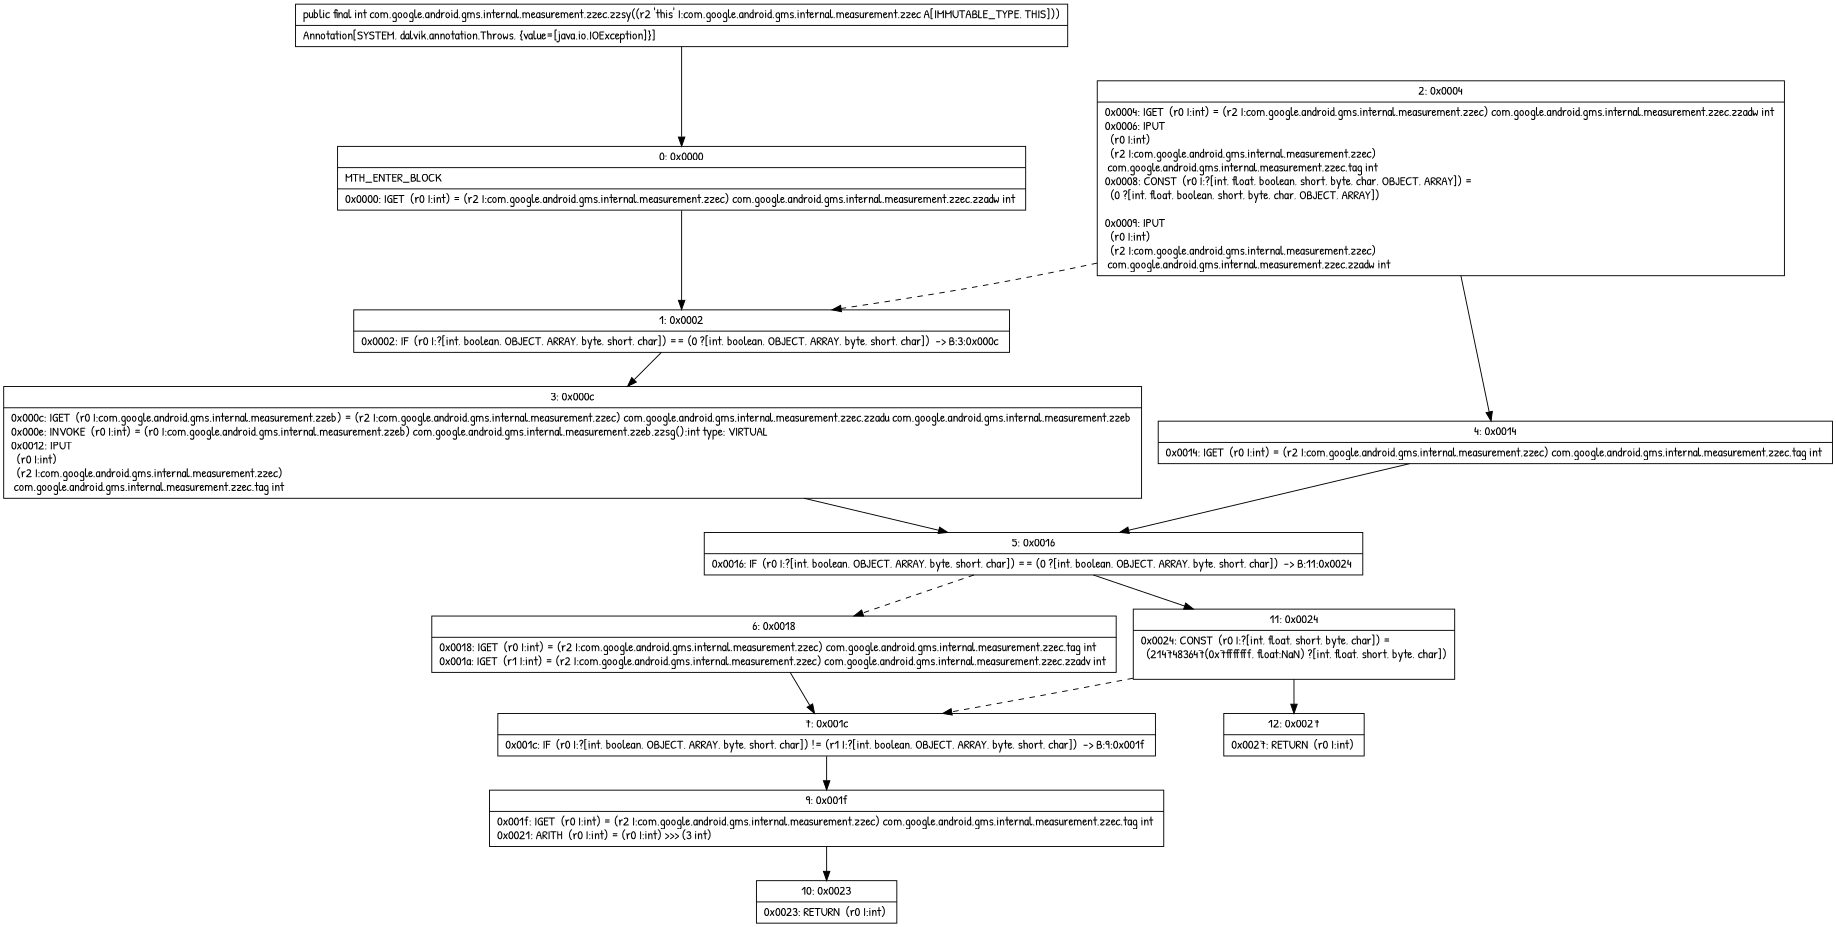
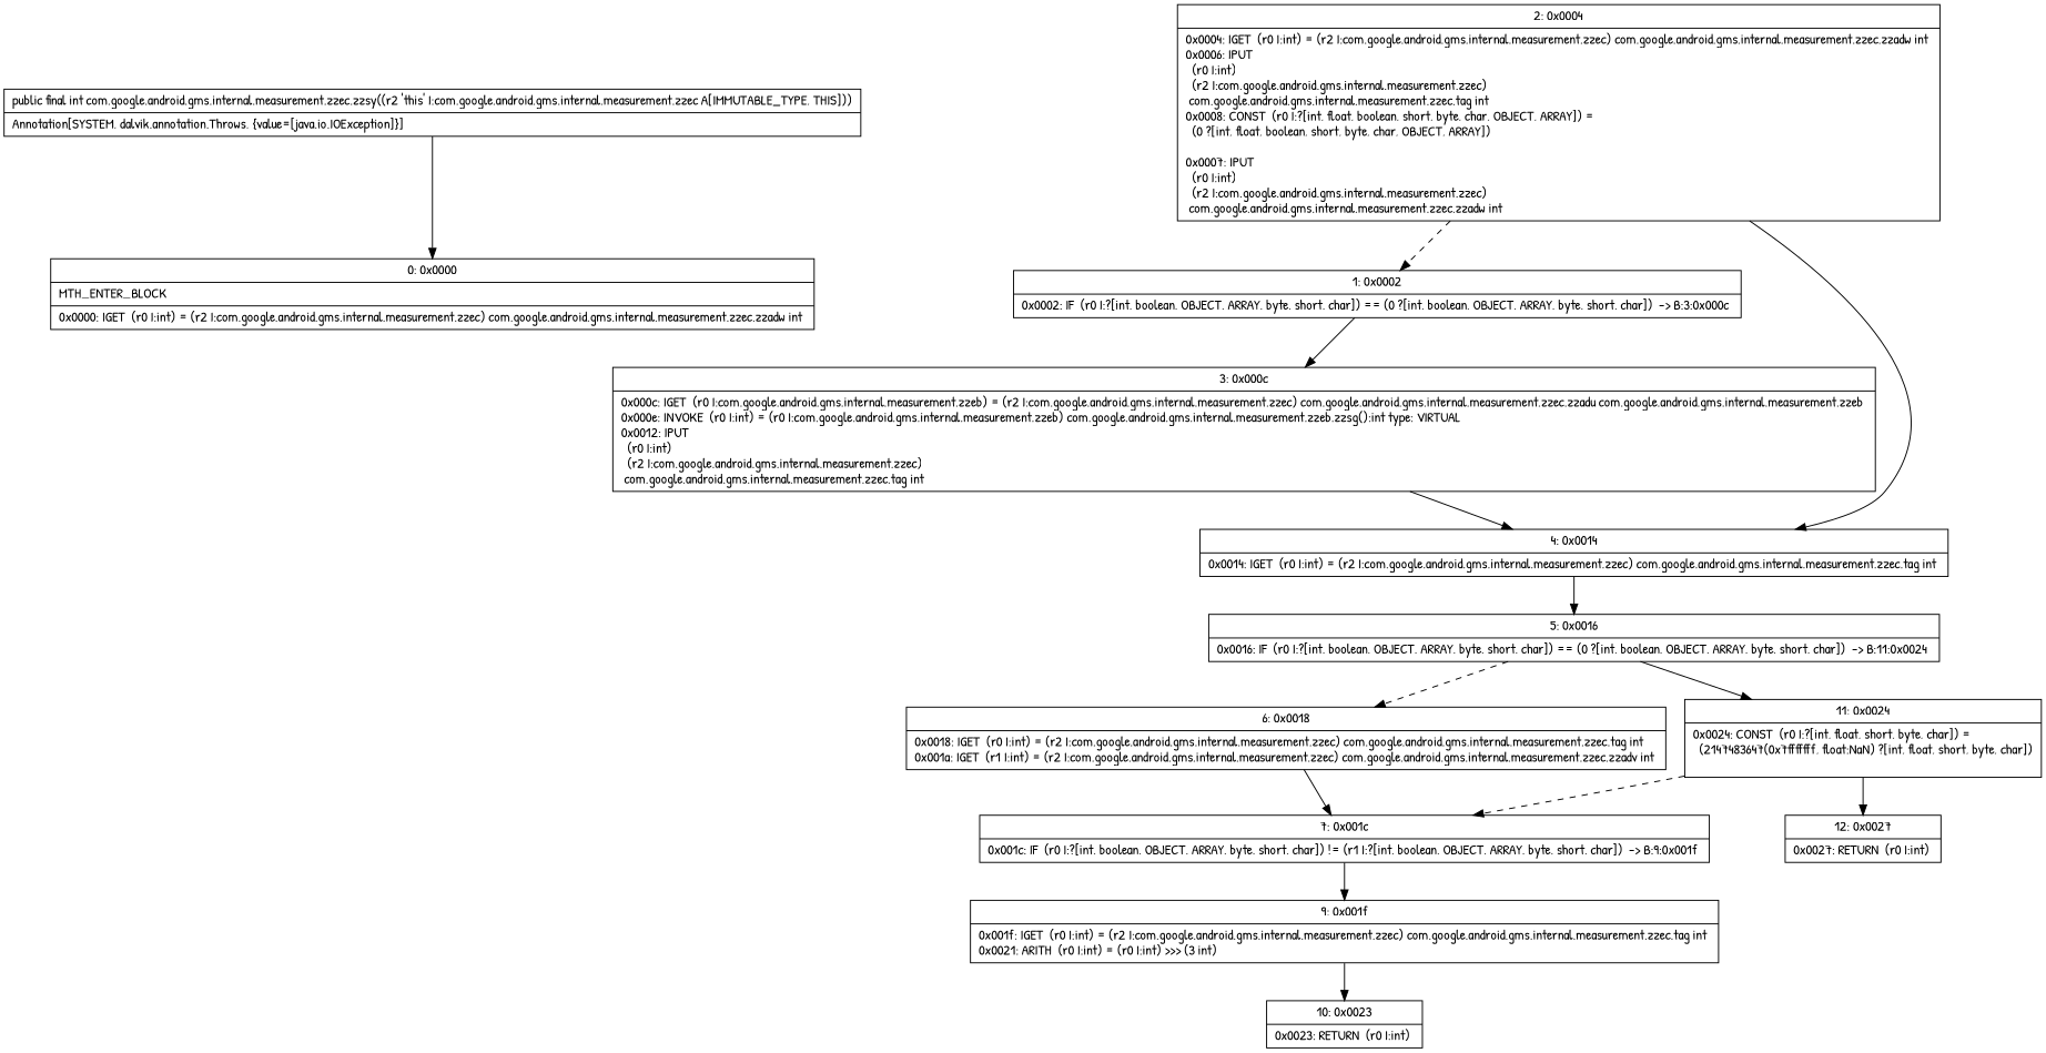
  digraph {
    fontname="Patrick Hand"
    node [fontname="Patrick Hand" shape=record]
    edge [fontname="Patrick Hand"]
    n1 [label="{0\:\ 0x0000|MTH_ENTER_BLOCK\l|0x0000: IGET  (r0 I:int) = (r2 I:com.google.android.gms.internal.measurement.zzec) com.google.android.gms.internal.measurement.zzec.zzadw int \l}"]
    n2 [label="{1\:\ 0x0002|0x0002: IF  (r0 I:?[int, boolean, OBJECT, ARRAY, byte, short, char]) == (0 ?[int, boolean, OBJECT, ARRAY, byte, short, char])  \-\> B:3:0x000c \l}"]
    n3 [label="{3\:\ 0x000c|0x000c: IGET  (r0 I:com.google.android.gms.internal.measurement.zzeb) = (r2 I:com.google.android.gms.internal.measurement.zzec) com.google.android.gms.internal.measurement.zzec.zzadu com.google.android.gms.internal.measurement.zzeb \l0x000e: INVOKE  (r0 I:int) = (r0 I:com.google.android.gms.internal.measurement.zzeb) com.google.android.gms.internal.measurement.zzeb.zzsg():int type: VIRTUAL \l0x0012: IPUT  \l  (r0 I:int)\l  (r2 I:com.google.android.gms.internal.measurement.zzec)\l com.google.android.gms.internal.measurement.zzec.tag int \l}"]
-   n4 [label="{2\:\ 0x0004|0x0004: IGET  (r0 I:int) = (r2 I:com.google.android.gms.internal.measurement.zzec) com.google.android.gms.internal.measurement.zzec.zzadw int \l0x0006: IPUT  \l  (r0 I:int)\l  (r2 I:com.google.android.gms.internal.measurement.zzec)\l com.google.android.gms.internal.measurement.zzec.tag int \l0x0008: CONST  (r0 I:?[int, float, boolean, short, byte, char, OBJECT, ARRAY]) = \l  (0 ?[int, float, boolean, short, byte, char, OBJECT, ARRAY])\l \l0x0009: IPUT  \l  (r0 I:int)\l  (r2 I:com.google.android.gms.internal.measurement.zzec)\l com.google.android.gms.internal.measurement.zzec.zzadw int \l}"]
+   n4 [label="{2\:\ 0x0004|0x0004: IGET  (r0 I:int) = (r2 I:com.google.android.gms.internal.measurement.zzec) com.google.android.gms.internal.measurement.zzec.zzadw int \l0x0006: IPUT  \l  (r0 I:int)\l  (r2 I:com.google.android.gms.internal.measurement.zzec)\l com.google.android.gms.internal.measurement.zzec.tag int \l0x0008: CONST  (r0 I:?[int, float, boolean, short, byte, char, OBJECT, ARRAY]) = \l  (0 ?[int, float, boolean, short, byte, char, OBJECT, ARRAY])\l \l0x0007: IPUT  \l  (r0 I:int)\l  (r2 I:com.google.android.gms.internal.measurement.zzec)\l com.google.android.gms.internal.measurement.zzec.zzadw int \l}"]
    n5 [label="{4\:\ 0x0014|0x0014: IGET  (r0 I:int) = (r2 I:com.google.android.gms.internal.measurement.zzec) com.google.android.gms.internal.measurement.zzec.tag int \l}"]
    n6 [label="{5\:\ 0x0016|0x0016: IF  (r0 I:?[int, boolean, OBJECT, ARRAY, byte, short, char]) == (0 ?[int, boolean, OBJECT, ARRAY, byte, short, char])  \-\> B:11:0x0024 \l}"]
    n7 [label="{6\:\ 0x0018|0x0018: IGET  (r0 I:int) = (r2 I:com.google.android.gms.internal.measurement.zzec) com.google.android.gms.internal.measurement.zzec.tag int \l0x001a: IGET  (r1 I:int) = (r2 I:com.google.android.gms.internal.measurement.zzec) com.google.android.gms.internal.measurement.zzec.zzadv int \l}"]
    n8 [label="{11\:\ 0x0024|0x0024: CONST  (r0 I:?[int, float, short, byte, char]) = \l  (2147483647(0x7fffffff, float:NaN) ?[int, float, short, byte, char])\l \l}"]
    n9 [label="{7\:\ 0x001c|0x001c: IF  (r0 I:?[int, boolean, OBJECT, ARRAY, byte, short, char]) != (r1 I:?[int, boolean, OBJECT, ARRAY, byte, short, char])  \-\> B:9:0x001f \l}"]
    n10 [label="{12\:\ 0x0027|0x0027: RETURN  (r0 I:int) \l}"]
    n11 [label="{9\:\ 0x001f|0x001f: IGET  (r0 I:int) = (r2 I:com.google.android.gms.internal.measurement.zzec) com.google.android.gms.internal.measurement.zzec.tag int \l0x0021: ARITH  (r0 I:int) = (r0 I:int) \>\>\> (3 int) \l}"]
    n12 [label="{10\:\ 0x0023|0x0023: RETURN  (r0 I:int) \l}"]
    n13 [label="{public final int com.google.android.gms.internal.measurement.zzec.zzsy((r2 'this' I:com.google.android.gms.internal.measurement.zzec A[IMMUTABLE_TYPE, THIS]))  | Annotation[SYSTEM, dalvik.annotation.Throws, \{value=[java.io.IOException]\}]\l}"]
-   n1 -> n2
    n2 -> n3
-   n3 -> n6
+   n3 -> n5
    n4 -> n2 [style=dashed]
    n4 -> n5
    n5 -> n6
    n6 -> n7 [style=dashed]
    n6 -> n8
    n7 -> n9
    n8 -> n9 [style=dashed]
    n8 -> n10
    n9 -> n11
    n11 -> n12
    n13 -> n1
  }
